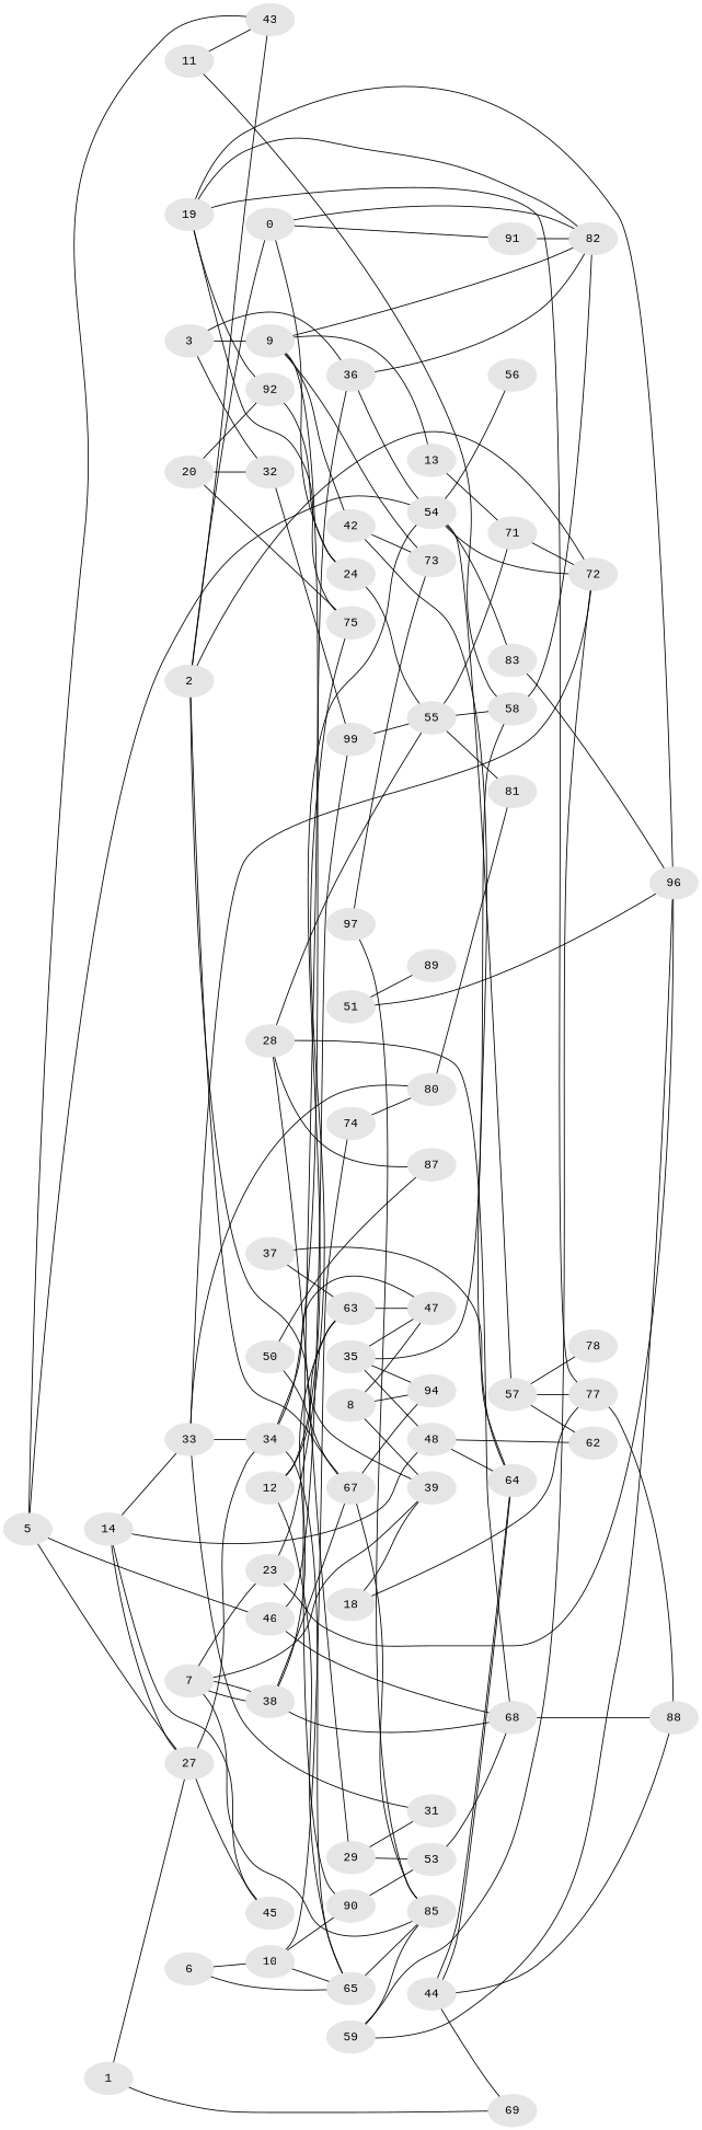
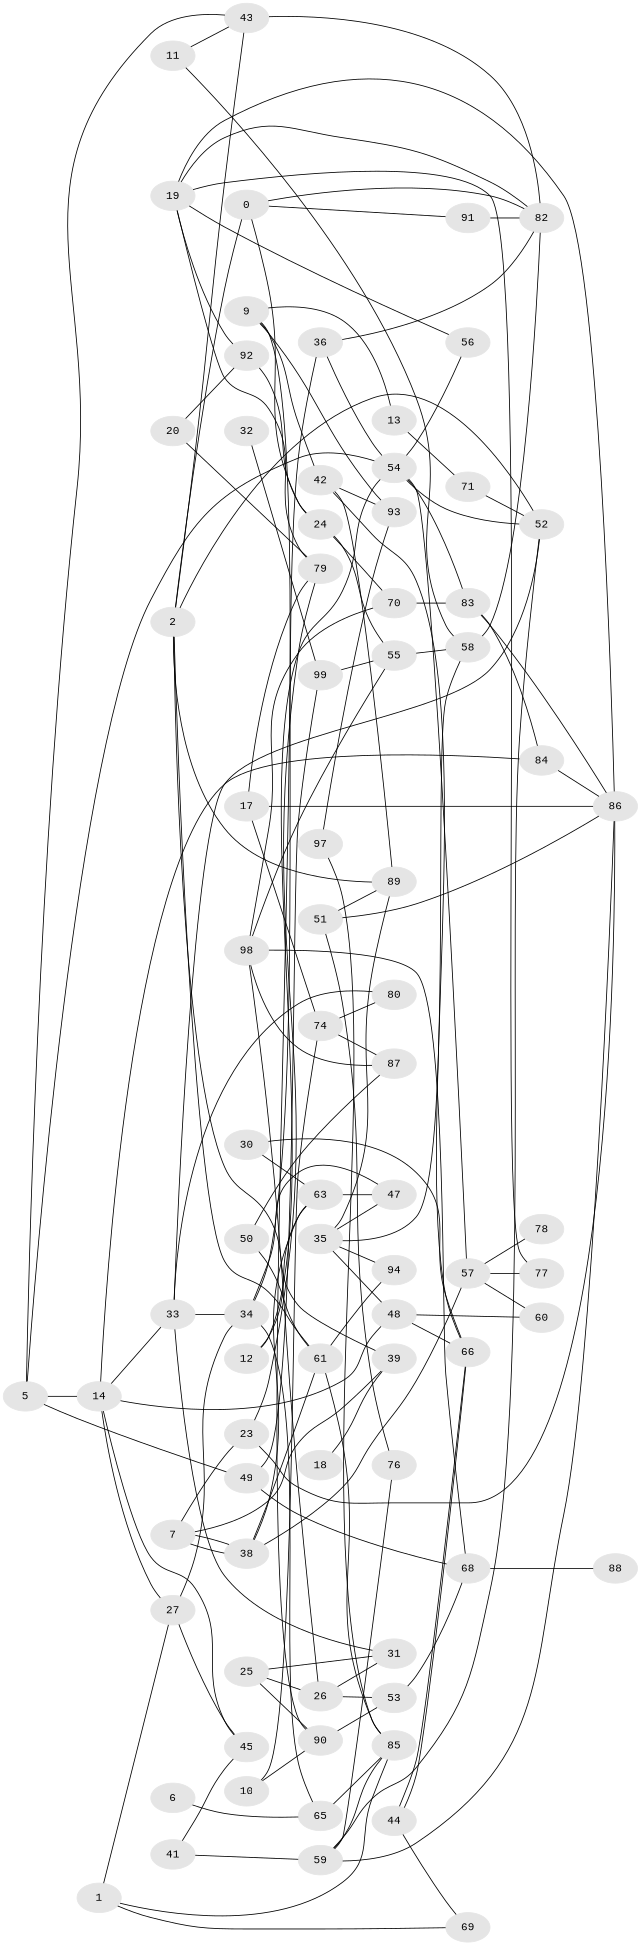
  graph {
    fontname="Liberation Mono"
    rankdir=LR
    node [color=gray90 fontname="Liberation Mono" style=filled]
    edge [fontname="Liberation Mono"]
    1
    27
    69
    18
    39
    77
    45
    34
    n9 [label=0]
    2
    43
-   61 [label=67]
-   72
+   61
+   72 [label=52]
    89
    n15 [label=91]
    24
    82
    85
    n19 [label=94]
-   3
    9
    32
    36
    13
    n25 [label=90]
    42
-   73
+   73 [label=93]
    n28 [label=99]
    54
+   70
    55
    5
    14
-   46
+   46 [label=49]
    33
    48
+   84
    68
    57
    56
    83
    6
    10
    65
    74
    71
    7
    23
    38
-   75
-   86 [label=96]
+   75 [label=79]
+   86
    63
-   8
    47
    53
-   66 [label=64]
+   66
    87
    80
    11
    58
    12
    31
-   62
+   62 [label=60]
+   17
    78
    88
    19
    n68 [label=92]
    20
-   81
-   29
-   28
-   30 [label=37]
+   25
+   29 [label=26]
+   28 [label=98]
+   30
    35
+   41
    59
+   76
    44
    50
    51
    n82 [label=97]
    1 -- 27
    1 -- 69
    27 -- 45
    27 -- 34
    18 -- 39
-   18 -- 77
-   77 -- 88
    34 -- 36
    34 -- 65
    34 -- 47
    n9 -- n15
    n9 -- 24
    n9 -- 82
    2 -- 39
    2 -- n9
    2 -- 43
    2 -- 61
    2 -- 72
+   2 -- 89
    61 -- 85
    61 -- n19
    n15 -- 82
+   24 -- 70
    24 -- 55
-   3 -- 9
-   3 -- 32
-   3 -- 36
-   9 -- 82
+   43 -- 82
    9 -- 13
    9 -- n25
    9 -- 42
    9 -- 73
    32 -- n28
    36 -- 82
    36 -- 54
    13 -- 71
    n25 -- 53
+   42 -- 89
    42 -- 73
    42 -- 66
    n28 -- 55
    54 -- 72
    54 -- 57
    54 -- 56
    54 -- 83
-   55 -- 71
+   70 -- 83
    55 -- 58
-   55 -- 81
    5 -- 43
    5 -- 54
-   5 -- 27
+   5 -- 14
    5 -- 46
    14 -- 27
    14 -- 45
    14 -- 33
    14 -- 48
+   14 -- 84
    46 -- n28
    46 -- 68
    33 -- 34
    33 -- 72
    33 -- 80
    33 -- 31
    48 -- 66
    48 -- 62
+   84 -- 86
    68 -- 88
    57 -- 77
    57 -- 62
    57 -- 78
+   83 -- 84
    83 -- 86
-   6 -- 10
    6 -- 65
    10 -- n25
-   10 -- 65
    10 -- 74
    65 -- 85
+   74 -- 87
    74 -- 80
    71 -- 72
    7 -- 39
-   7 -- 85
+   1 -- 85
    7 -- 23
    7 -- 38
    7 -- 38
    23 -- 75
    23 -- 86
    38 -- 61
-   38 -- 68
+   38 -- 57
    38 -- 63
    63 -- 47
-   8 -- 39
-   8 -- n19
-   8 -- 47
    53 -- 68
-   80 -- 81
    11 -- 43
    11 -- 58
    58 -- 82
    12 -- 54
-   12 -- 65
    12 -- 63
+   17 -- 74
+   17 -- 75
+   17 -- 86
    19 -- 77
    19 -- 82
+   19 -- 56
    19 -- 75
    19 -- 86
    19 -- n68
    n68 -- 24
-   20 -- 32
    20 -- 75
    20 -- n68
+   25 -- n25
+   25 -- 31
+   25 -- 29
    29 -- 53
    29 -- 31
+   28 -- 70
    28 -- 55
    28 -- 68
    28 -- 87
    28 -- 29
    30 -- 63
    30 -- 66
+   35 -- 89
    35 -- n19
    35 -- 48
    35 -- 47
    35 -- 58
+   41 -- 45
+   41 -- 59
    59 -- 72
    59 -- 85
    59 -- 86
+   59 -- 76
    44 -- 69
    44 -- 66
    44 -- 66
-   44 -- 88
    50 -- 61
    50 -- 87
    51 -- 89
    51 -- 86
+   51 -- 76
    n82 -- 85
    n82 -- 73
  }
